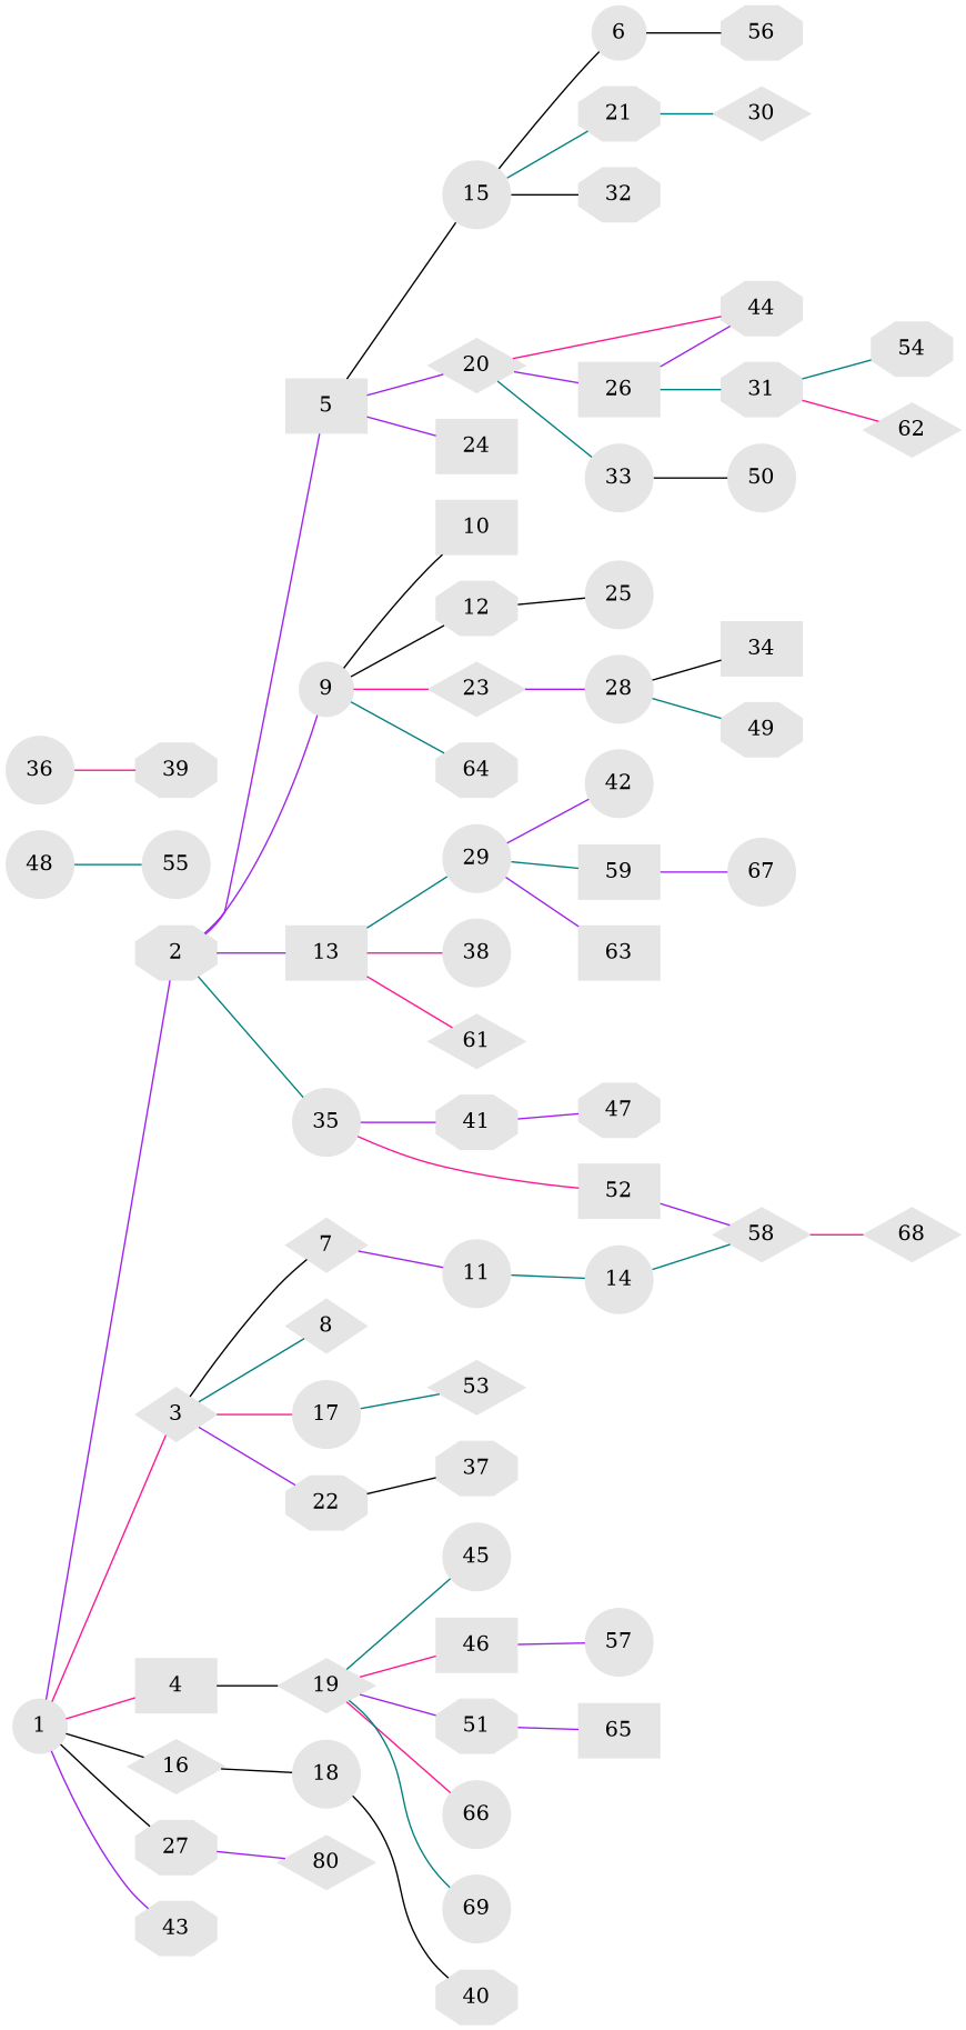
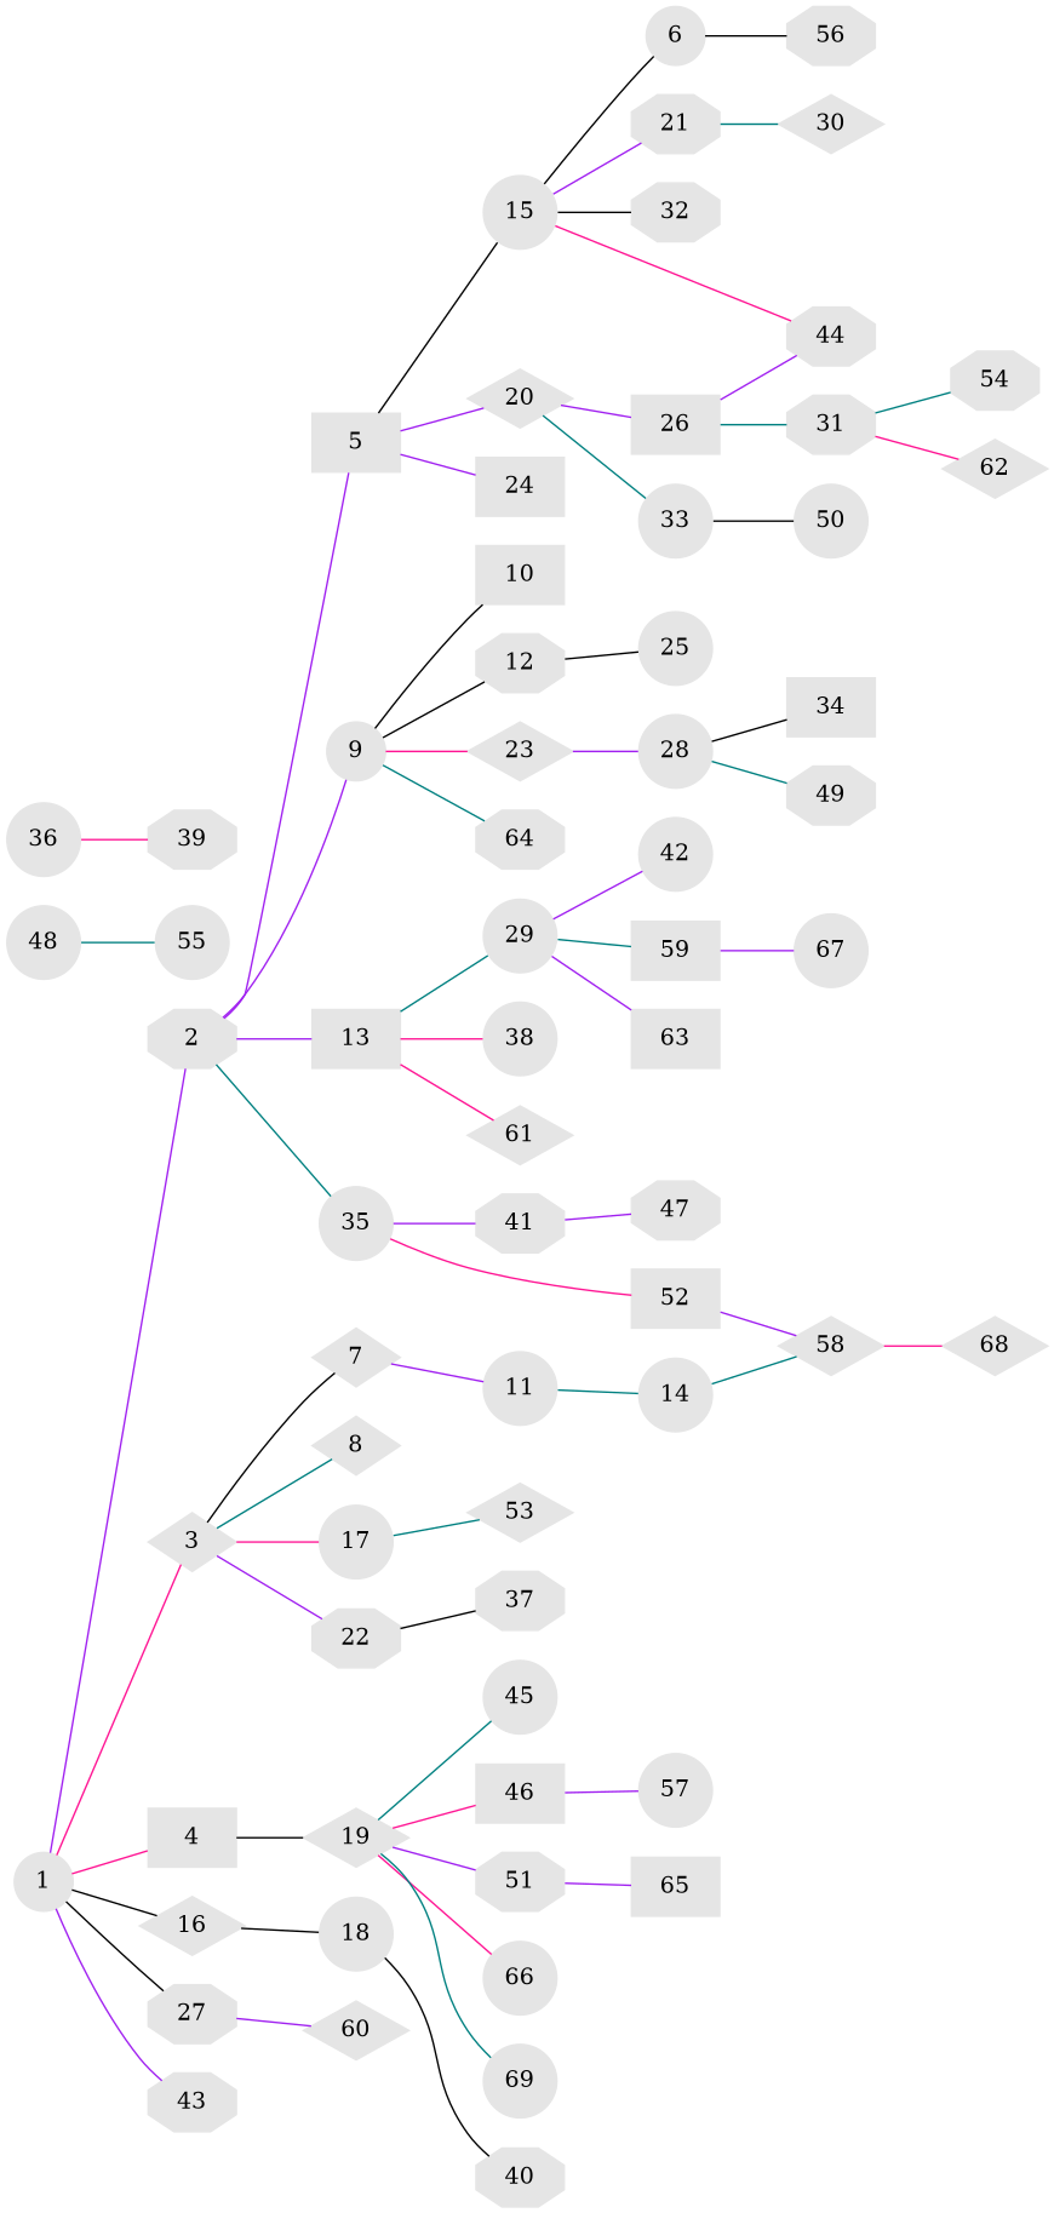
  graph {
    rankdir=LR
    node [color=gray90 shape=circle style=filled]
    edge [color=purple]
    2 [shape=octagon]
    1
    3 [shape=diamond]
    4 [shape=box]
    16 [shape=diamond]
    27 [shape=octagon]
    43 [shape=octagon]
    5 [shape=box]
    9
    13 [shape=box]
    35
    7 [shape=diamond]
    8 [shape=diamond]
    17
    22 [shape=octagon]
    19 [shape=diamond]
    18
-   60 [shape=diamond label=80]
+   60 [shape=diamond]
    15
    20 [shape=diamond]
    24 [shape=box]
    10 [shape=box]
    12 [shape=octagon]
    23 [shape=diamond]
    64 [shape=octagon]
    29
    38
    61 [shape=diamond]
    41 [shape=octagon]
    52 [shape=box]
    11
    53 [shape=diamond]
    37 [shape=octagon]
    45
    46 [shape=box]
    51 [shape=octagon]
    66
    69
    56 [shape=octagon]
    6
    21 [shape=octagon]
    32 [shape=octagon]
    44 [shape=octagon]
    26 [shape=box]
    33
    14
    25
    28
    58 [shape=diamond]
    42
    59 [shape=box]
    63 [shape=box]
    48
    55
    30 [shape=diamond]
    40 [shape=octagon]
    57
    65 [shape=box]
    31 [shape=octagon]
    50
    34 [shape=box]
    49 [shape=octagon]
    54 [shape=octagon]
    62 [shape=diamond]
    39 [shape=octagon]
    36
    67
    47 [shape=octagon]
    68 [shape=diamond]
    2 -- 5
    2 -- 9
    2 -- 13
    2 -- 35 [color=teal]
    1 -- 2
    1 -- 3 [color=deeppink]
    1 -- 4 [color=deeppink]
    1 -- 16 [color=black]
    1 -- 27 [color=black]
    1 -- 43
    3 -- 7 [color=black]
    3 -- 8 [color=teal]
    3 -- 17 [color=deeppink]
    3 -- 22
    4 -- 19 [color=black]
    16 -- 18 [color=black]
    27 -- 60
    5 -- 15 [color=black]
    5 -- 20
    5 -- 24
    9 -- 10 [color=black]
    9 -- 12 [color=black]
    9 -- 23 [color=deeppink]
    9 -- 64 [color=teal]
    13 -- 29 [color=teal]
    13 -- 38 [color=deeppink]
    13 -- 61 [color=deeppink]
    35 -- 41
    35 -- 52 [color=deeppink]
    7 -- 11
    17 -- 53 [color=teal]
    22 -- 37 [color=black]
    19 -- 45 [color=teal]
    19 -- 46 [color=deeppink]
    19 -- 51
    19 -- 66 [color=deeppink]
    19 -- 69 [color=teal]
    18 -- 40 [color=black]
    15 -- 6 [color=black]
-   15 -- 21 [color=teal]
+   15 -- 21
    15 -- 32 [color=black]
-   20 -- 44 [color=deeppink]
+   15 -- 44 [color=deeppink]
    20 -- 26
    20 -- 33 [color=teal]
    12 -- 25 [color=black]
    23 -- 28
    29 -- 42
    29 -- 59 [color=teal]
    29 -- 63
    41 -- 47
    52 -- 58
    11 -- 14 [color=teal]
    46 -- 57
    51 -- 65
    6 -- 56 [color=black]
    21 -- 30 [color=teal]
    26 -- 44
    26 -- 31 [color=teal]
    33 -- 50 [color=black]
    14 -- 58 [color=teal]
    28 -- 34 [color=black]
    28 -- 49 [color=teal]
    58 -- 68 [color=deeppink]
    59 -- 67
    48 -- 55 [color=teal]
    31 -- 54 [color=teal]
    31 -- 62 [color=deeppink]
    36 -- 39 [color=deeppink]
  }
